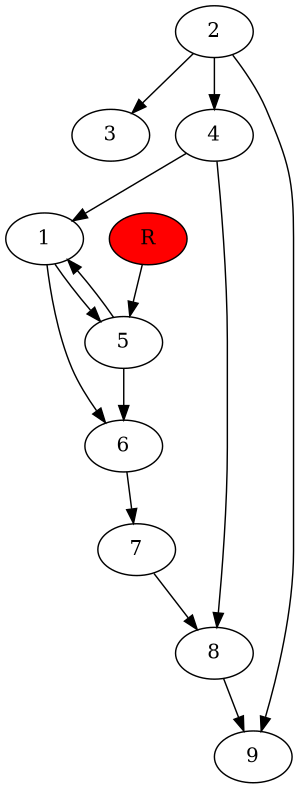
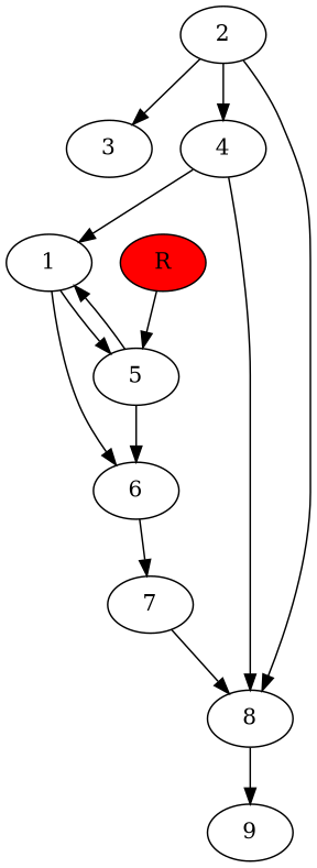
  digraph {
    1
    5
    6
    7
    2
    3
    4
    9
    8
    R [fillcolor="#ff0000" style=filled]
    1 -> 5
    1 -> 6
    5 -> 1
    5 -> 6
    6 -> 7
    7 -> 8
    2 -> 3
    2 -> 4
-   2 -> 9
+   2 -> 8
    4 -> 1
    4 -> 8
    8 -> 9
    R -> 5
  }
